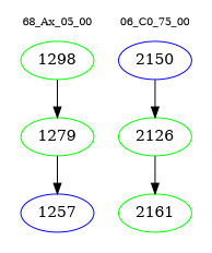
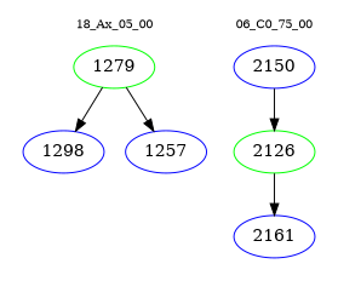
  digraph {
    node [color=blue]
    edge [color=black]
-   n1 [color=green label=1298]
+   n1 [label=1298]
    n2 [color=green label=1279]
    n3 [label=1257]
    n4 [label=2150]
    n5 [color=green label=2126]
-   n6 [color=green label=2161]
+   n6 [label=2161]
    subgraph cluster_1 {
      color=white
      fontsize=10
-     label="68_Ax_05_00"
+     label="18_Ax_05_00"
      n1
      n2
      n3
    }
    subgraph cluster_2 {
      color=white
      fontsize=10
      label="06_C0_75_00"
      n4
      n5
      n6
    }
-   n1 -> n2
+   n2 -> n1
    n2 -> n3
    n4 -> n5
    n5 -> n6
  }
